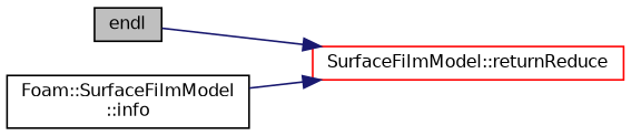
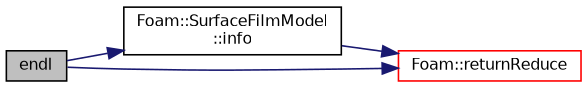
  digraph {
    rankdir=LR
    node [color=black fontname=Helvetica fontsize=10 shape=record]
    edge [color=midnightblue fontname=Helvetica fontsize=10 labelfontname=Helvetica labelfontsize=10 style=solid]
    n1 [fillcolor=grey75 fontcolor=black height=0.2 label=endl style=filled width=0.4]
    n2 [height=0.2 label="Foam::SurfaceFilmModel\l::info" width=0.4]
-   n3 [color=red height=0.2 label="SurfaceFilmModel::returnReduce" width=0.4]
+   n3 [color=red height=0.2 label="Foam::returnReduce" width=0.4]
+   n1 -> n2
    n1 -> n3
    n2 -> n3
  }
